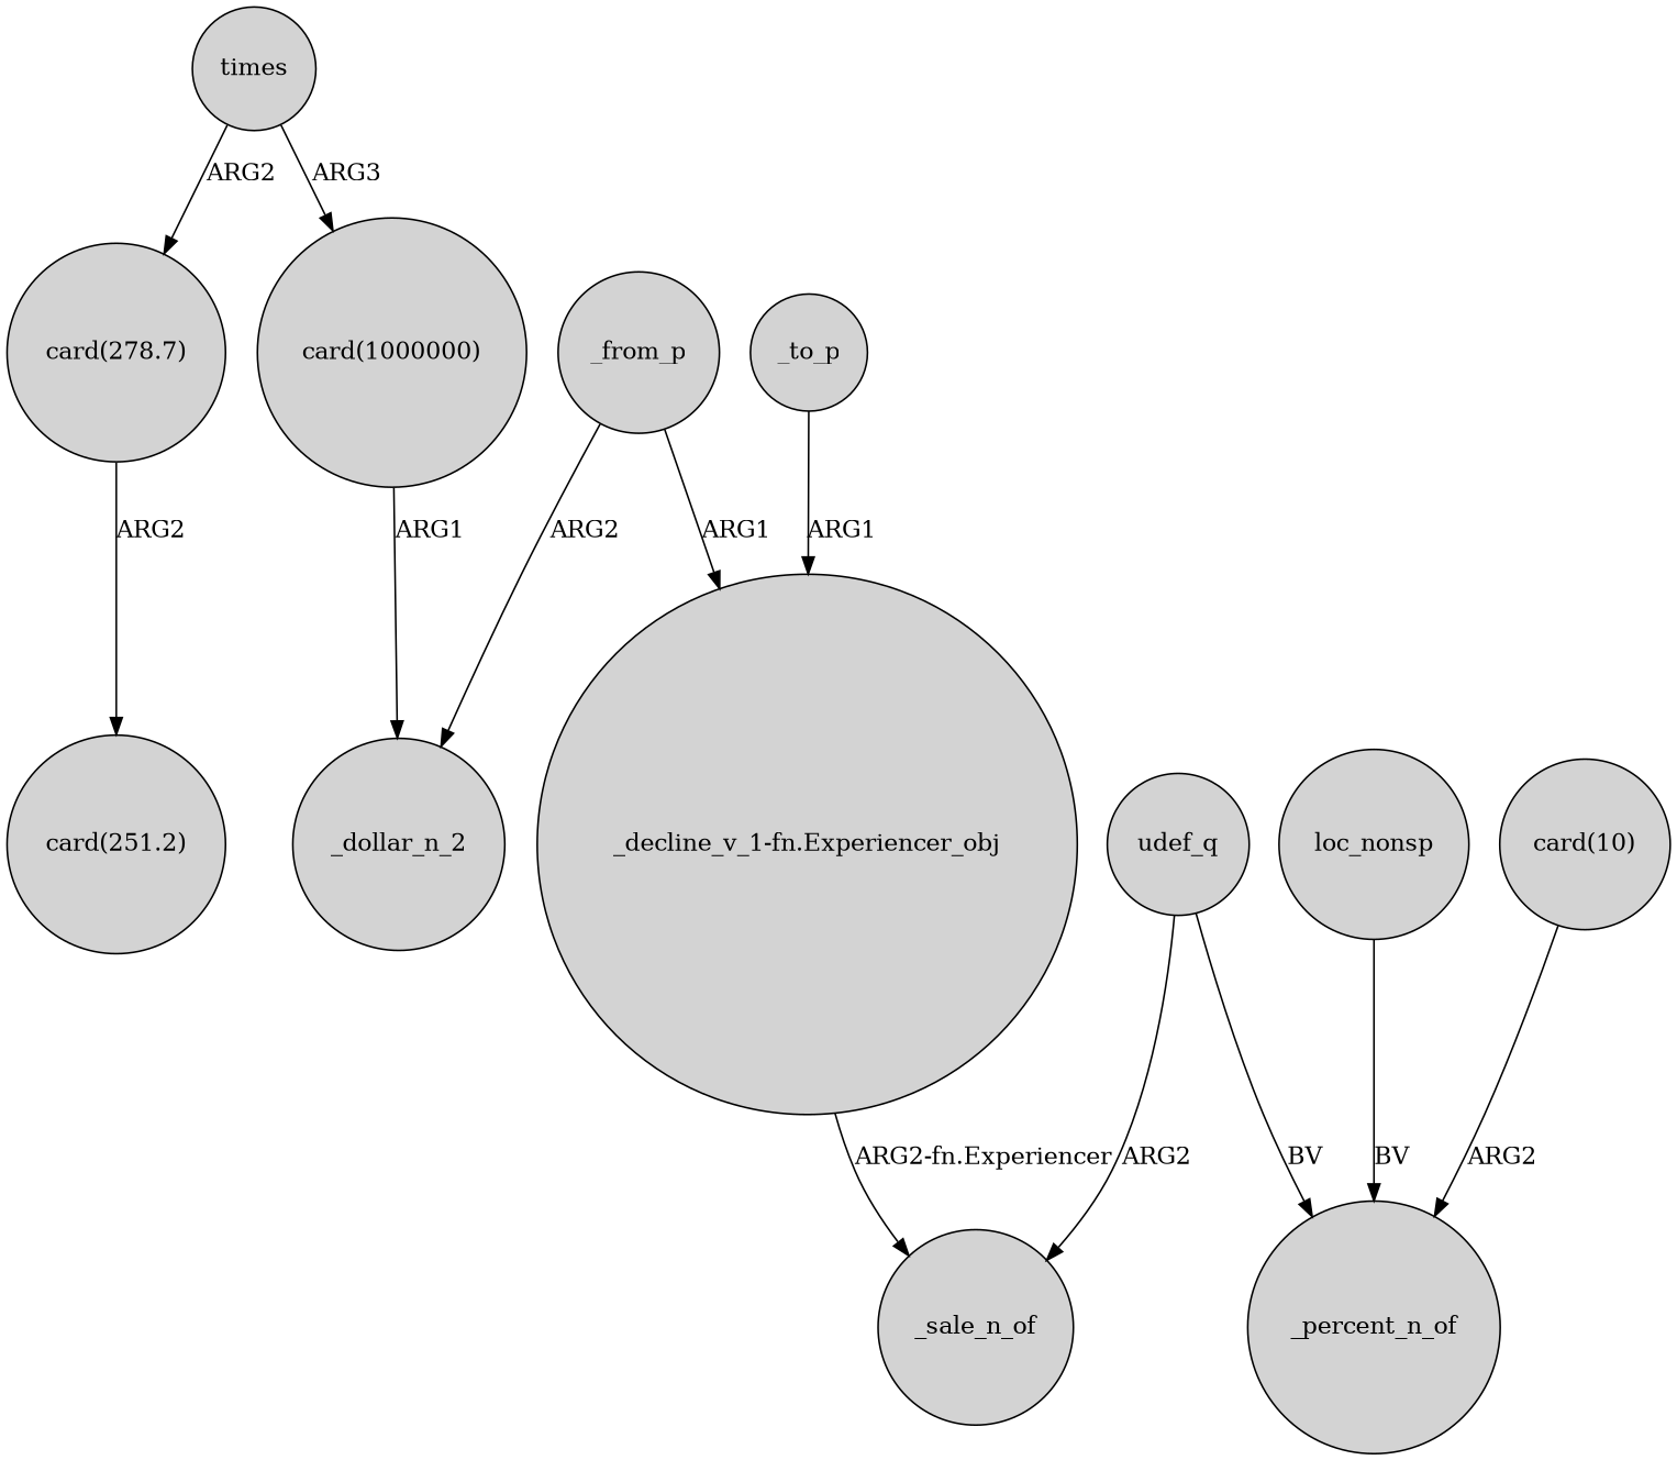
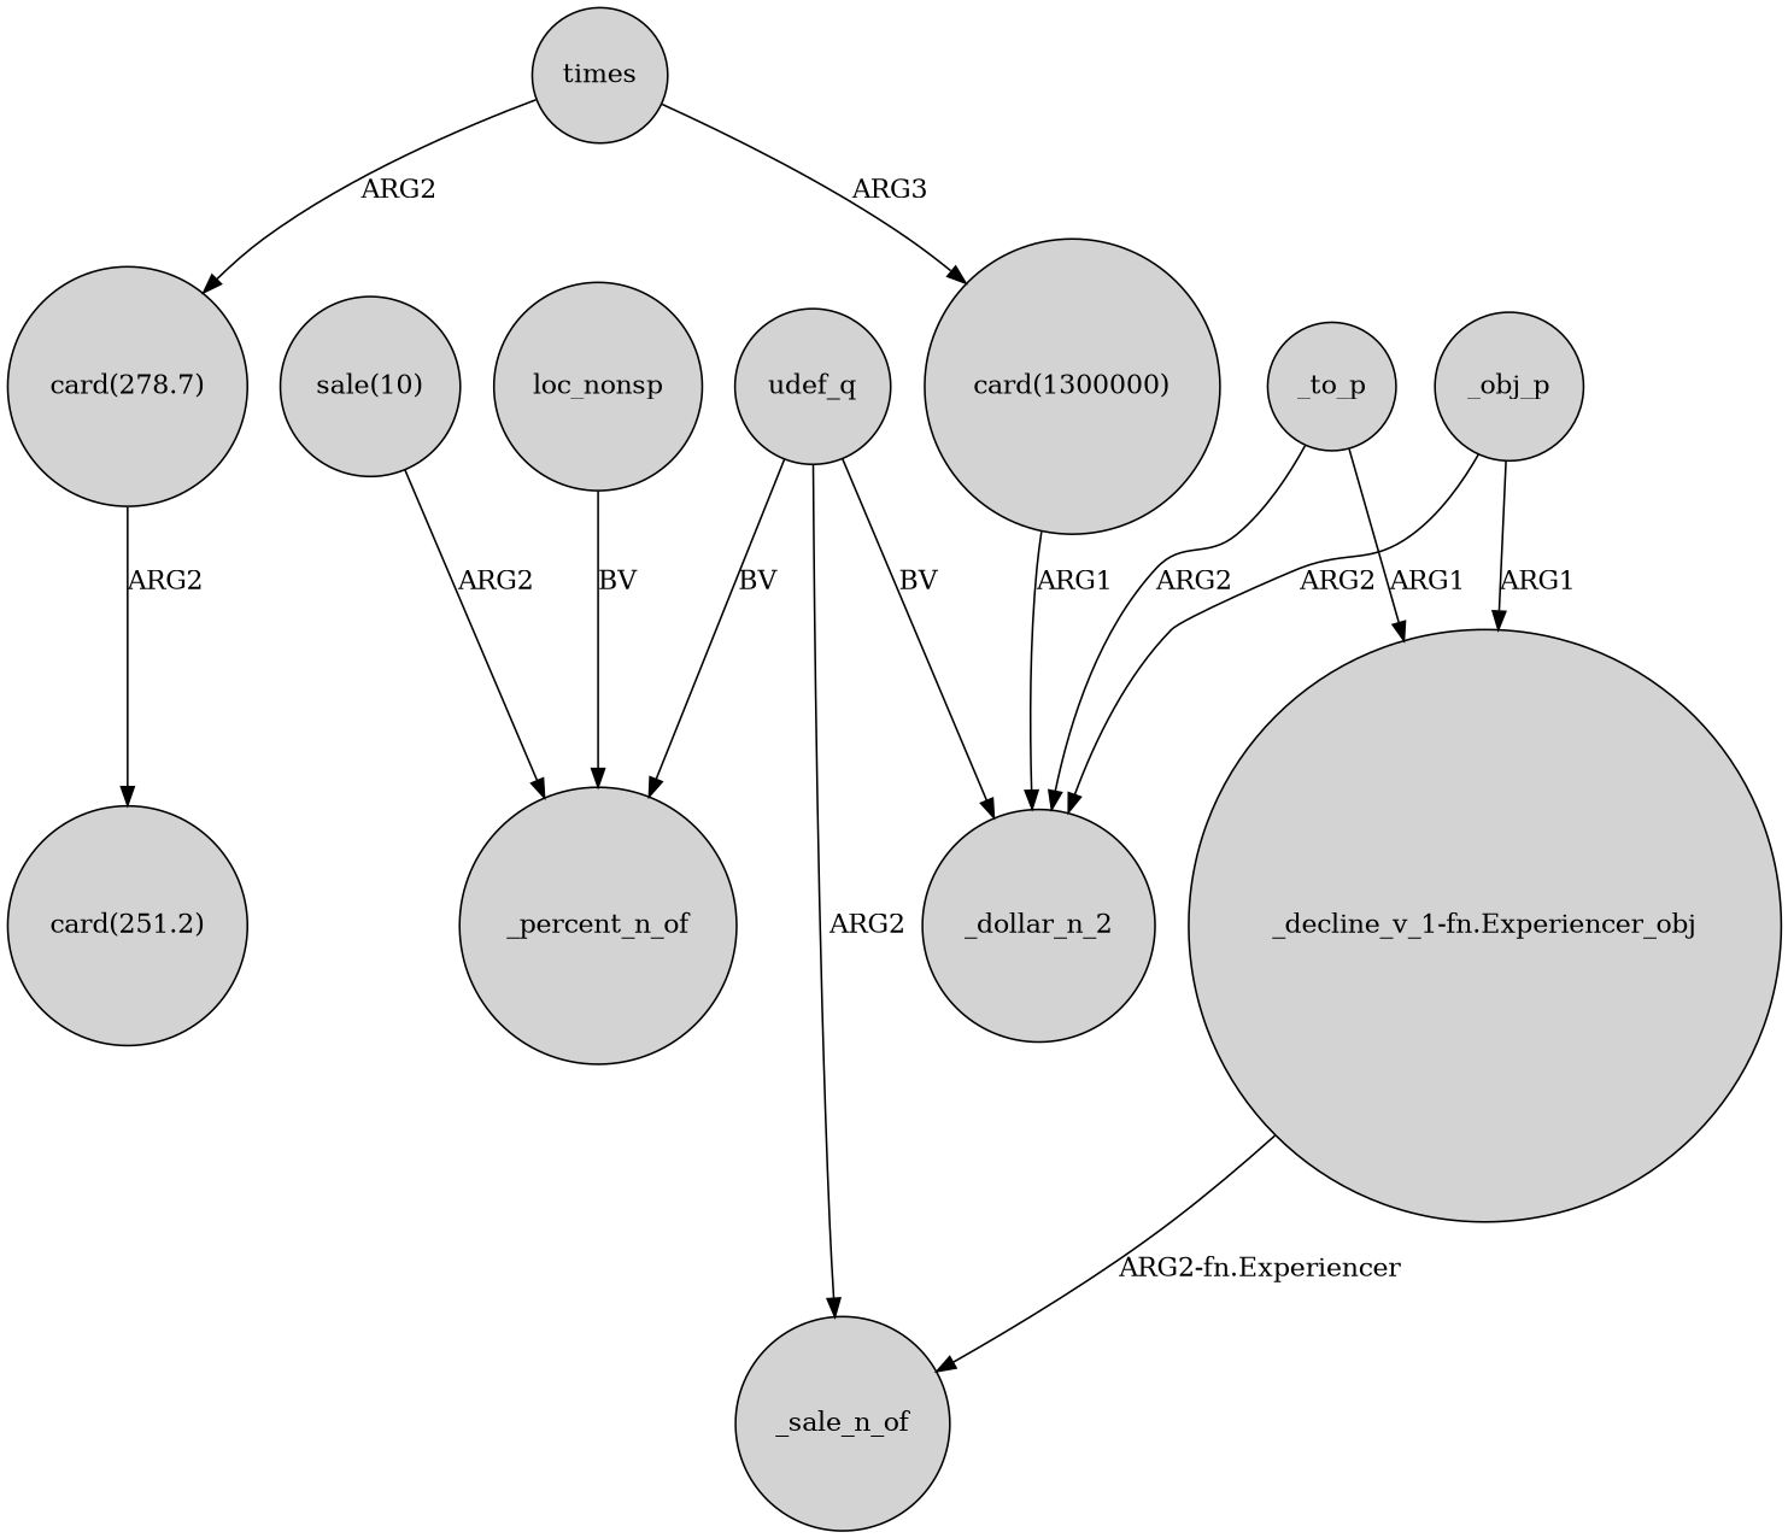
  digraph {
    node [shape=circle style=filled]
    times
-   "card(1000000)"
+   "card(1000000)" [label="card(1300000)"]
    "card(278.7)"
    n4 [label=_dollar_n_2]
    "card(251.2)"
    udef_q
    _percent_n_of
    _sale_n_of
    _to_p
    "_decline_v_1-fn.Experiencer_obj"
-   _from_p
-   "card(10)"
+   _from_p [label=_obj_p]
+   "card(10)" [label="sale(10)"]
    loc_nonsp
    times -> "card(1000000)" [label=ARG3]
    times -> "card(278.7)" [label=ARG2]
    "card(1000000)" -> n4 [label=ARG1]
    "card(278.7)" -> "card(251.2)" [label=ARG2]
+   udef_q -> n4 [label=BV]
    udef_q -> _percent_n_of [label=BV]
    udef_q -> _sale_n_of [label=ARG2]
+   _to_p -> n4 [label=ARG2]
    _to_p -> "_decline_v_1-fn.Experiencer_obj" [label=ARG1]
    "_decline_v_1-fn.Experiencer_obj" -> _sale_n_of [label="ARG2-fn.Experiencer"]
    _from_p -> n4 [label=ARG2]
    _from_p -> "_decline_v_1-fn.Experiencer_obj" [label=ARG1]
    "card(10)" -> _percent_n_of [label=ARG2]
    loc_nonsp -> _percent_n_of [label=BV]
  }
